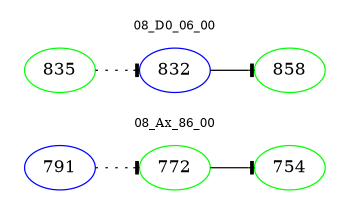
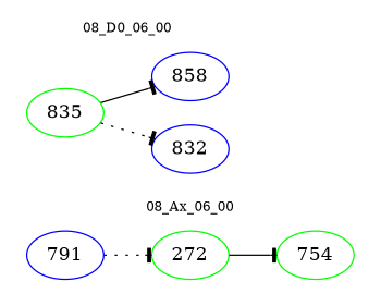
  digraph {
    rankdir=LR
    node [color=green]
    edge [arrowhead=tee color=black style=solid]
-   n1 [label=772]
+   n1 [label=272]
    n2 [label=754]
    n3 [color=blue label=791]
    n4 [label=835]
    n5 [color=blue label=832]
-   n6 [label=858]
+   n6 [color=blue label=858]
    subgraph cluster_1 {
      color=white
      fontsize=10
-     label="08_Ax_86_00"
+     label="08_Ax_06_00"
      n1
      n2
      n3
    }
    subgraph cluster_2 {
      color=white
      fontsize=10
      label="08_D0_06_00"
      n4
      n5
      n6
    }
    n1 -> n2
    n3 -> n1 [style=dotted]
    n4 -> n5 [style=dotted]
-   n5 -> n6
+   n4 -> n6
  }
